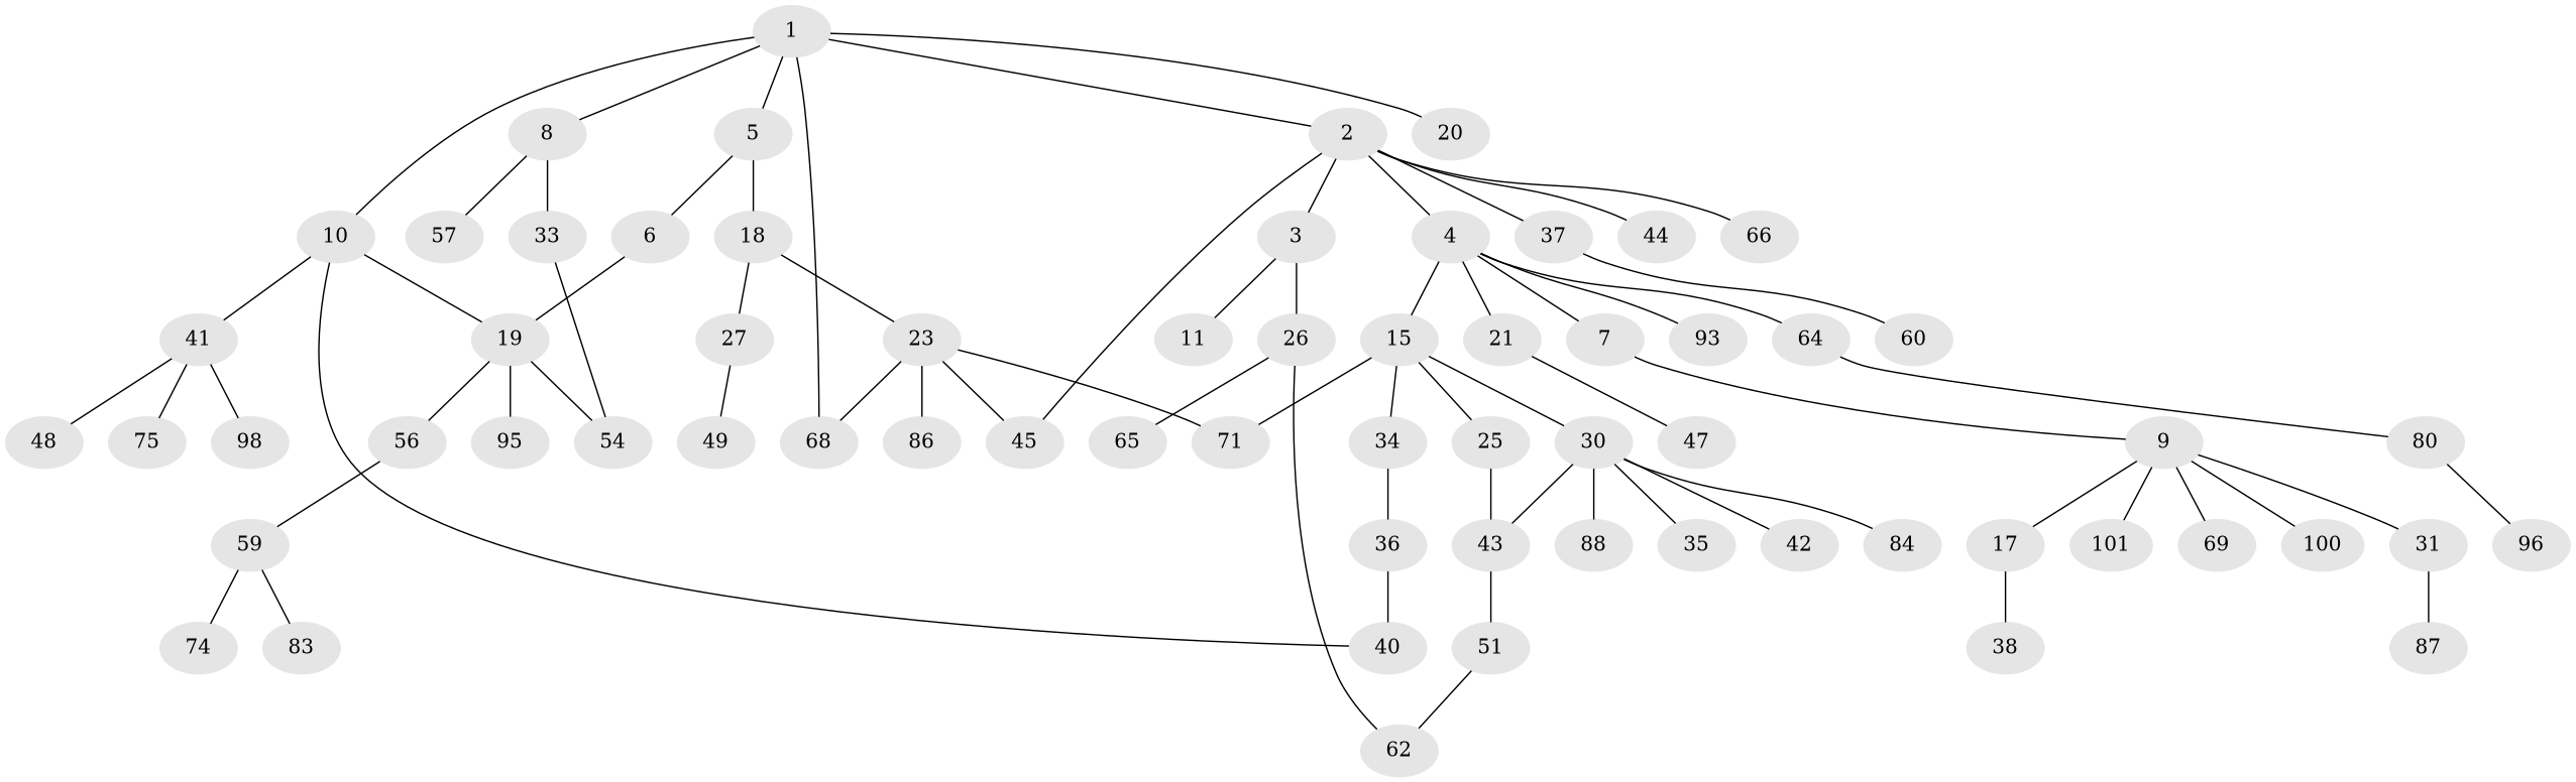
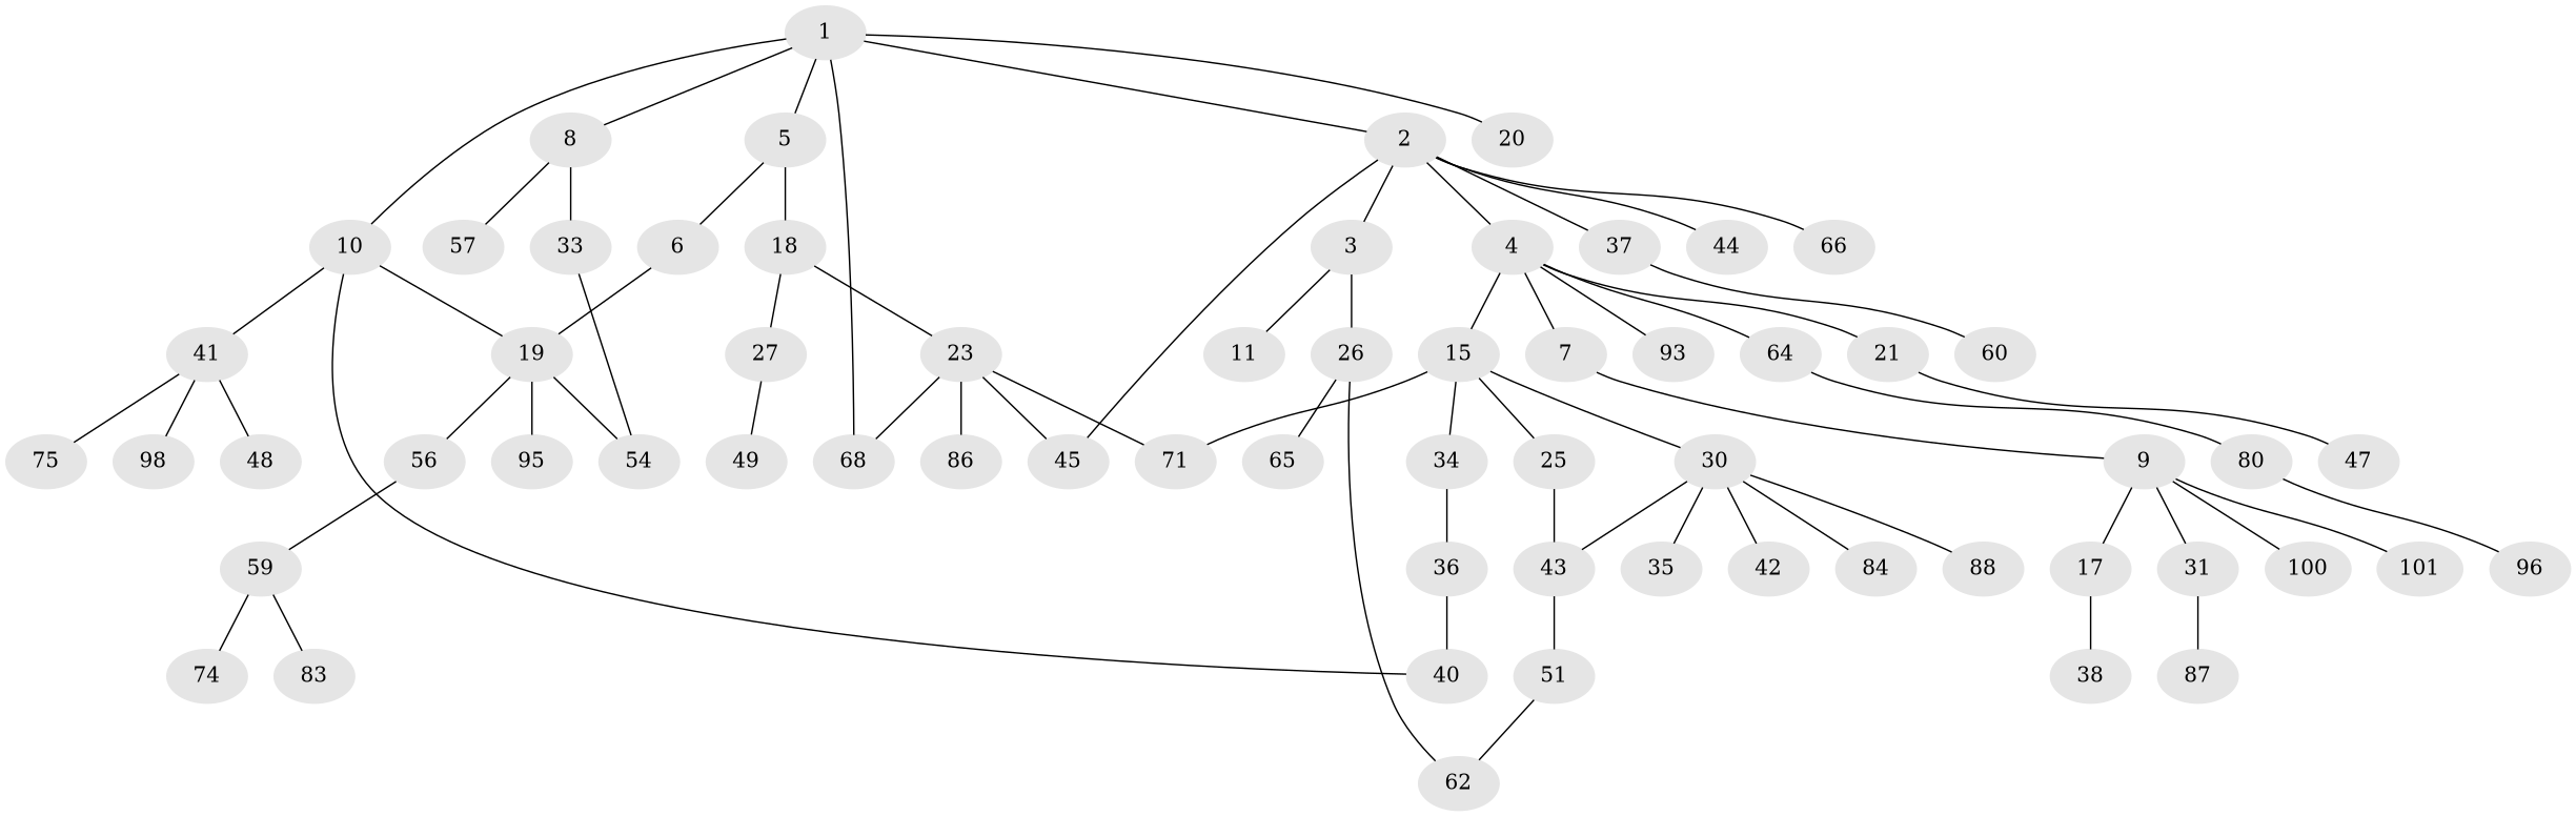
  graph {
    node [color=gray90 style=filled]
    1 [super="+14"]
    2 [super="+22"]
    5 [super="+73"]
    8
    10
    20 [super="+32"]
    68 [super="+85"]
    3 [super="+29"]
    4 [super="+13"]
    37 [super="+81"]
    44
    45 [super="+79"]
    66
    6 [super="+16"]
    18 [super="+76"]
    33 [super="+67"]
    57
    19 [super="+46"]
    40
    41 [super="+89"]
    11 [super="+90"]
    26 [super="+39"]
    7
    15 [super="+24"]
    21
    64
    93
    60
    62
    65 [super="+70"]
    9 [super="+12"]
    30 [super="+50"]
    34 [super="+52"]
    71 [super="+82"]
    25 [super="+55"]
    47 [super="+53"]
    80
    23 [super="+28"]
    27
    54 [super="+91"]
    56
    95
    17
    31 [super="+72"]
-   69 [super="+92"]
    100
    101
    38
    87
    48
    75
    98
    43 [super="+61"]
    35 [super="+58"]
    42 [super="+78"]
    84
    88
    36 [super="+99"]
    86
    49 [super="+77"]
    59 [super="+63"]
    51
    74 [super="+94"]
    83
    96 [super="+97"]
    1 -- 2
    1 -- 5
    1 -- 8
    1 -- 10
    1 -- 20
    1 -- 68
    2 -- 3
    2 -- 4
    2 -- 37
    2 -- 44
    2 -- 45
    2 -- 66
    5 -- 6
    5 -- 18
    8 -- 33
    8 -- 57
    10 -- 19
    10 -- 40
    10 -- 41
    3 -- 11
    3 -- 26
    4 -- 7
    4 -- 15
    4 -- 21
    4 -- 64
    4 -- 93
    37 -- 60
    6 -- 19
    18 -- 23
    18 -- 27
    33 -- 54
    19 -- 54
    19 -- 56
    19 -- 95
    41 -- 48
    41 -- 75
    41 -- 98
    26 -- 62
    26 -- 65
    7 -- 9
    15 -- 30
    15 -- 34
    15 -- 71
    15 -- 25
    21 -- 47
    64 -- 80
    9 -- 17
    9 -- 31
-   9 -- 69
    9 -- 100
    9 -- 101
    30 -- 43
    30 -- 35
    30 -- 42
    30 -- 84
    30 -- 88
    34 -- 36
    25 -- 43
    80 -- 96
    23 -- 68
    23 -- 45
    23 -- 71
    23 -- 86
    27 -- 49
    56 -- 59
    17 -- 38
    31 -- 87
    43 -- 51
    36 -- 40
    59 -- 74
    59 -- 83
    51 -- 62
  }
